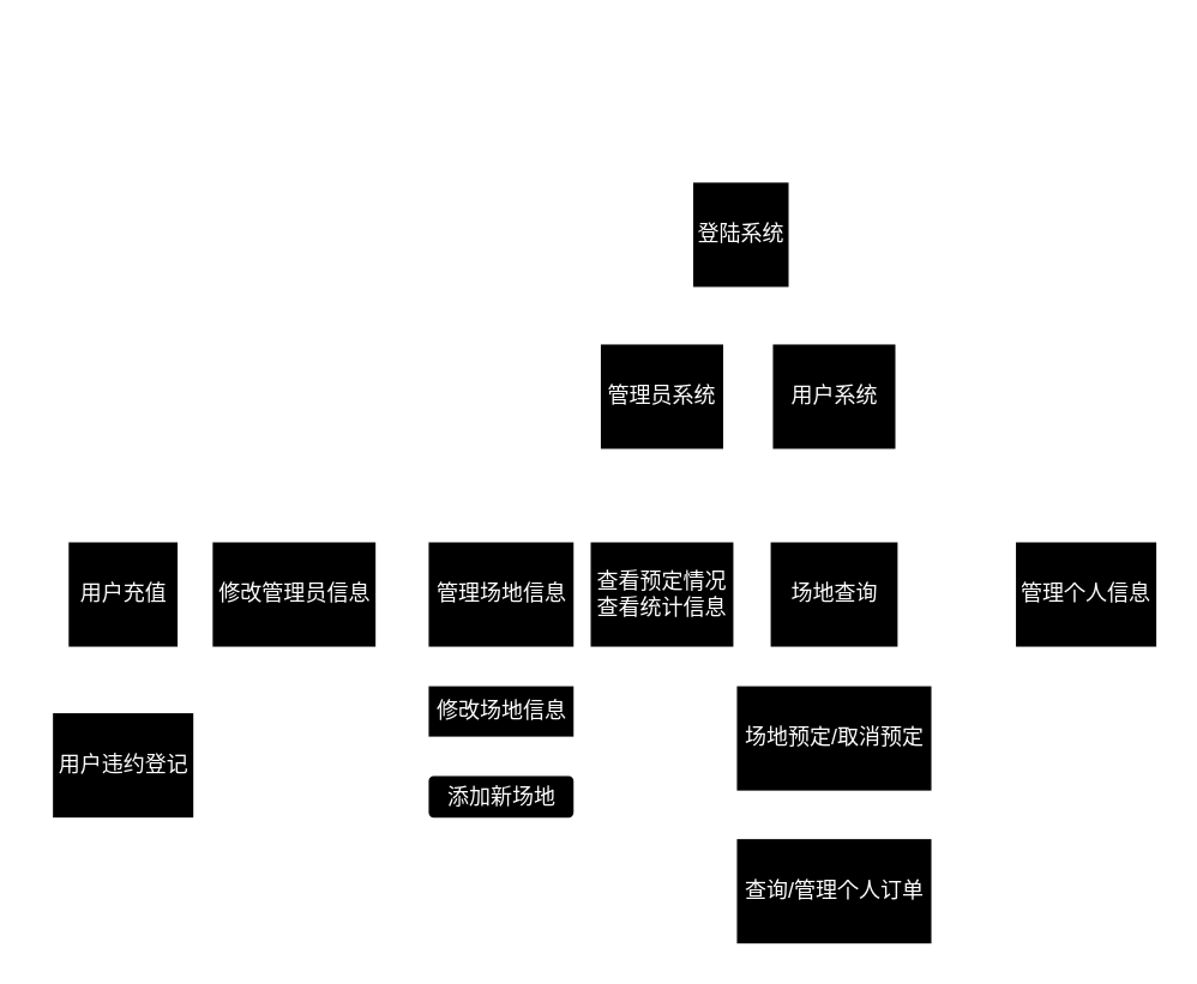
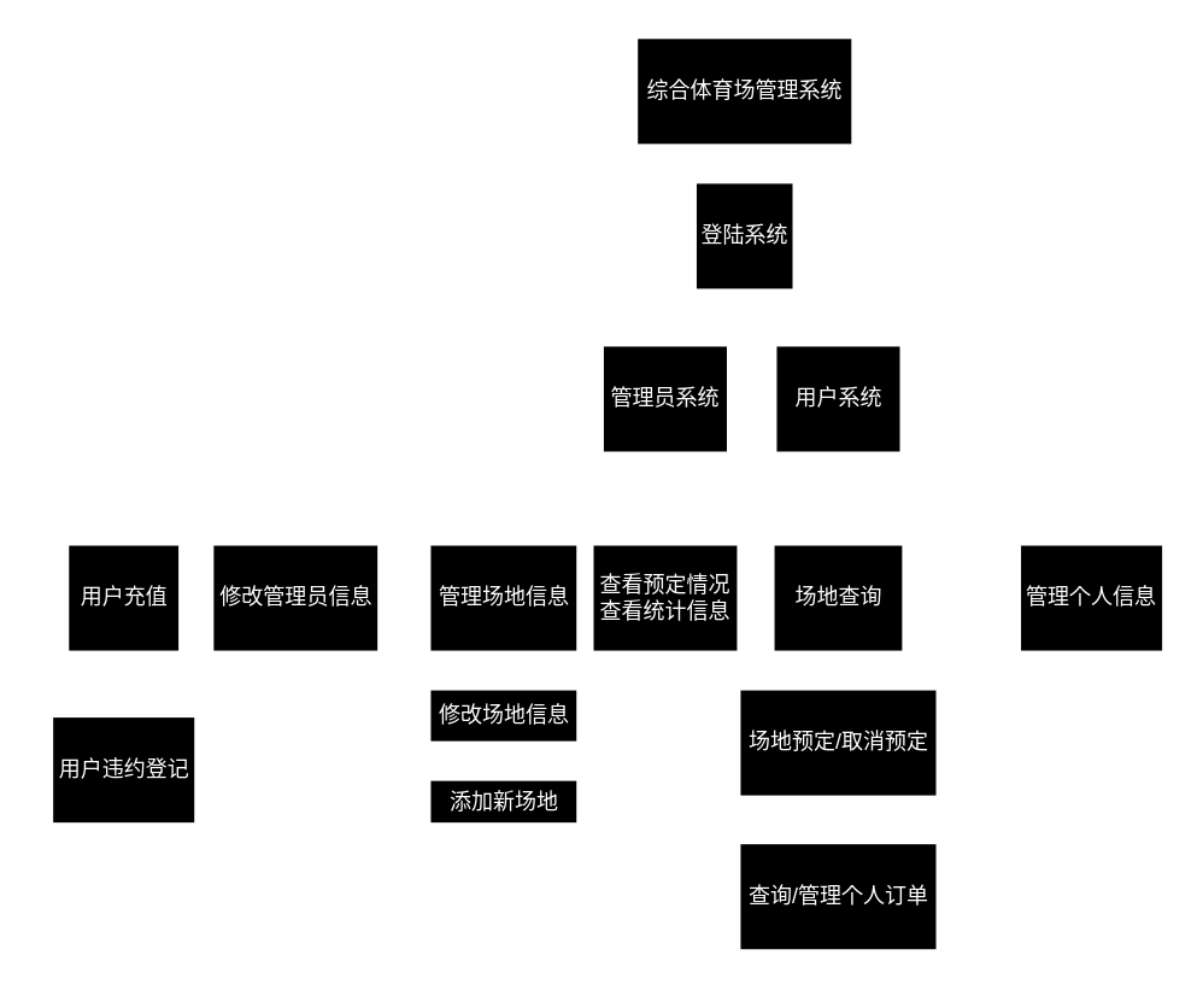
  <mxCell id="0" />
  <mxCell id="1" parent="0" />
  <mxCell id="2" style="edgeStyle=orthogonalEdgeStyle;rounded=0;orthogonalLoop=1;jettySize=auto;html=1;exitX=0.25;exitY=1;exitDx=0;exitDy=0;entryX=0.5;entryY=0;entryDx=0;entryDy=0;strokeColor=#FFFFFF;strokeWidth=2;labelBorderColor=none;" edge="1" parent="1" source="3" target="11"><mxGeometry relative="1" as="geometry" /></mxCell>
  <mxCell id="3" value="登陆系统" style="rounded=0;html=1;strokeColor=#FFFFFF;strokeWidth=2;labelBorderColor=none;fillColor=#000000;fontColor=#FFFFFF;" parent="1" vertex="1"><mxGeometry x="376.62" y="100" width="55" height="60" as="geometry" /></mxCell>
+ <mxCell id="4" style="edgeStyle=orthogonalEdgeStyle;rounded=0;orthogonalLoop=1;jettySize=auto;html=1;exitX=0.5;exitY=1;exitDx=0;exitDy=0;strokeColor=#FFFFFF;strokeWidth=2;labelBorderColor=none;" parent="1" source="5" target="3" edge="1"><mxGeometry relative="1" as="geometry" /></mxCell>
+ <mxCell id="5" value="综合体育场管理系统" style="html=1;strokeColor=#FFFFFF;strokeWidth=2;labelBorderColor=none;fontColor=#FFFFFF;fillColor=#000000;" parent="1" vertex="1"><mxGeometry x="344.12" y="20" width="120" height="60" as="geometry" /></mxCell>
  <mxCell id="6" style="edgeStyle=orthogonalEdgeStyle;rounded=0;orthogonalLoop=1;jettySize=auto;html=1;exitX=0.5;exitY=1;exitDx=0;exitDy=0;strokeColor=#FFFFFF;strokeWidth=2;labelBorderColor=none;fontColor=#FFFFFF;endArrow=none;" parent="1" source="11" target="25" edge="1"><mxGeometry relative="1" as="geometry" /></mxCell>
  <mxCell id="7" style="edgeStyle=orthogonalEdgeStyle;rounded=0;orthogonalLoop=1;jettySize=auto;html=1;exitX=0;exitY=0.5;exitDx=0;exitDy=0;strokeColor=#FFFFFF;strokeWidth=2;labelBorderColor=none;fontColor=#FFFFFF;" parent="1" source="11" target="24" edge="1"><mxGeometry relative="1" as="geometry" /></mxCell>
  <mxCell id="8" style="edgeStyle=orthogonalEdgeStyle;rounded=0;orthogonalLoop=1;jettySize=auto;html=1;exitX=0;exitY=0.5;exitDx=0;exitDy=0;entryX=0.5;entryY=0;entryDx=0;entryDy=0;strokeColor=#FFFFFF;strokeWidth=2;labelBorderColor=none;fontColor=#FFFFFF;" edge="1" parent="1" source="11" target="28"><mxGeometry relative="1" as="geometry" /></mxCell>
  <mxCell id="9" style="edgeStyle=orthogonalEdgeStyle;rounded=0;orthogonalLoop=1;jettySize=auto;html=1;exitX=0;exitY=0.5;exitDx=0;exitDy=0;entryX=0.5;entryY=0;entryDx=0;entryDy=0;strokeColor=#FFFFFF;strokeWidth=2;labelBorderColor=none;fontColor=#FFFFFF;" edge="1" parent="1" source="11" target="29"><mxGeometry relative="1" as="geometry" /></mxCell>
  <mxCell id="10" style="edgeStyle=orthogonalEdgeStyle;rounded=0;orthogonalLoop=1;jettySize=auto;html=1;exitX=0;exitY=0.5;exitDx=0;exitDy=0;entryX=0;entryY=0.5;entryDx=0;entryDy=0;strokeColor=#FFFFFF;strokeWidth=2;labelBorderColor=none;fontColor=#FFFFFF;" edge="1" parent="1" source="11" target="30"><mxGeometry relative="1" as="geometry" /></mxCell>
  <mxCell id="11" value="管理员系统" style="rounded=0;html=1;strokeColor=#FFFFFF;strokeWidth=2;labelBorderColor=none;fontColor=#FFFFFF;fillColor=#000000;" parent="1" vertex="1"><mxGeometry x="325.29" y="190" width="70" height="60" as="geometry" /></mxCell>
  <mxCell id="12" style="edgeStyle=orthogonalEdgeStyle;rounded=0;orthogonalLoop=1;jettySize=auto;html=1;exitX=0.5;exitY=1;exitDx=0;exitDy=0;entryX=0.5;entryY=0;entryDx=0;entryDy=0;strokeColor=#FFFFFF;strokeWidth=2;labelBorderColor=none;" parent="1" source="13" target="18" edge="1"><mxGeometry relative="1" as="geometry" /></mxCell>
  <mxCell id="13" value="场地查询" style="rounded=0;html=1;strokeColor=#FFFFFF;strokeWidth=2;labelBorderColor=none;fillColor=#000000;fontColor=#FFFFFF;fillStyle=solid;" parent="1" vertex="1"><mxGeometry x="419.67" y="300" width="72.5" height="60" as="geometry" /></mxCell>
  <mxCell id="14" style="edgeStyle=orthogonalEdgeStyle;rounded=0;orthogonalLoop=1;jettySize=auto;html=1;exitX=0.5;exitY=1;exitDx=0;exitDy=0;entryX=0.5;entryY=0;entryDx=0;entryDy=0;strokeColor=#FFFFFF;strokeWidth=2;labelBorderColor=none;" parent="1" source="17" target="13" edge="1"><mxGeometry relative="1" as="geometry" /></mxCell>
  <mxCell id="15" style="edgeStyle=orthogonalEdgeStyle;rounded=0;orthogonalLoop=1;jettySize=auto;html=1;exitX=1;exitY=0.5;exitDx=0;exitDy=0;entryX=0.5;entryY=0;entryDx=0;entryDy=0;strokeColor=#FFFFFF;strokeWidth=2;" parent="1" source="17" target="21" edge="1"><mxGeometry relative="1" as="geometry" /></mxCell>
  <mxCell id="16" style="edgeStyle=orthogonalEdgeStyle;rounded=0;orthogonalLoop=1;jettySize=auto;html=1;exitX=1;exitY=0.5;exitDx=0;exitDy=0;entryX=1;entryY=0.5;entryDx=0;entryDy=0;strokeColor=#FFFFFF;strokeWidth=2;labelBorderColor=none;" parent="1" source="17" target="20" edge="1"><mxGeometry relative="1" as="geometry" /></mxCell>
  <mxCell id="17" value="用户系统" style="rounded=0;html=1;strokeColor=#FFFFFF;strokeWidth=2;labelBorderColor=none;fontColor=#FFFFFF;fillColor=#000000;" parent="1" vertex="1"><mxGeometry x="420.92" y="190" width="70" height="60" as="geometry" /></mxCell>
  <mxCell id="18" value="场地预定/取消预定" style="rounded=0;html=1;strokeColor=#FFFFFF;strokeWidth=2;labelBorderColor=none;fontColor=#FFFFFF;fillColor=#000000;fillStyle=solid;" parent="1" vertex="1"><mxGeometry x="400.92" y="380" width="110" height="60" as="geometry" /></mxCell>
  <mxCell id="19" style="edgeStyle=orthogonalEdgeStyle;rounded=0;orthogonalLoop=1;jettySize=auto;html=1;exitX=0.5;exitY=0;exitDx=0;exitDy=0;entryX=0.5;entryY=1;entryDx=0;entryDy=0;strokeColor=#FFFFFF;strokeWidth=2;labelBorderColor=none;" parent="1" source="20" target="18" edge="1"><mxGeometry relative="1" as="geometry" /></mxCell>
  <mxCell id="20" value="查询/管理个人订单" style="rounded=0;html=1;strokeColor=#FFFFFF;strokeWidth=2;labelBorderColor=none;fillColor=#000000;fontColor=#FFFFFF;" parent="1" vertex="1"><mxGeometry x="400.92" y="465" width="110" height="60" as="geometry" /></mxCell>
  <mxCell id="21" value="管理个人信息" style="rounded=0;whiteSpace=wrap;html=1;strokeColor=#FFFFFF;strokeWidth=2;fillColor=#000000;fontColor=#FFFFFF;fillStyle=solid;" parent="1" vertex="1"><mxGeometry x="555.92" y="300" width="80" height="60" as="geometry" /></mxCell>
  <mxCell id="22" style="edgeStyle=orthogonalEdgeStyle;rounded=0;orthogonalLoop=1;jettySize=auto;html=1;exitX=0.5;exitY=1;exitDx=0;exitDy=0;entryX=0.5;entryY=0;entryDx=0;entryDy=0;strokeColor=#FFFFFF;strokeWidth=2;labelBorderColor=none;fontColor=#FFFFFF;" parent="1" source="24" target="26" edge="1"><mxGeometry relative="1" as="geometry" /></mxCell>
  <mxCell id="23" style="edgeStyle=orthogonalEdgeStyle;rounded=0;orthogonalLoop=1;jettySize=auto;html=1;exitX=0;exitY=0.5;exitDx=0;exitDy=0;entryX=0;entryY=0.5;entryDx=0;entryDy=0;strokeColor=#FFFFFF;strokeWidth=2;labelBorderColor=none;fontColor=#FFFFFF;" parent="1" source="24" target="27" edge="1"><mxGeometry relative="1" as="geometry" /></mxCell>
  <mxCell id="24" value="管理场地信息" style="rounded=0;html=1;strokeColor=#FFFFFF;strokeWidth=2;labelBorderColor=none;fontColor=#FFFFFF;fillColor=#000000;" parent="1" vertex="1"><mxGeometry x="229.67" y="300" width="82.5" height="60" as="geometry" /></mxCell>
  <mxCell id="25" value="查看预定情况&lt;br&gt;查看统计信息" style="rounded=0;html=1;strokeColor=#FFFFFF;strokeWidth=2;labelBorderColor=none;fontColor=#FFFFFF;fillColor=#000000;" parent="1" vertex="1"><mxGeometry x="319.67" y="300" width="81.25" height="60" as="geometry" /></mxCell>
  <mxCell id="26" value="修改场地信息" style="rounded=0;html=1;strokeColor=#FFFFFF;strokeWidth=2;labelBorderColor=none;fontColor=#FFFFFF;fillColor=#000000;" parent="1" vertex="1"><mxGeometry x="229.67" y="380" width="82.5" height="30" as="geometry" /></mxCell>
- <mxCell id="27" value="添加新场地" style="html=1;strokeColor=#FFFFFF;strokeWidth=2;labelBorderColor=none;fontColor=#FFFFFF;fillColor=#000000;rounded=1;" parent="1" vertex="1"><mxGeometry x="229.67" y="430" width="82.5" height="25" as="geometry" /></mxCell>
+ <mxCell id="27" value="添加新场地" style="rounded=0;html=1;strokeColor=#FFFFFF;strokeWidth=2;labelBorderColor=none;fontColor=#FFFFFF;fillColor=#000000;" parent="1" vertex="1"><mxGeometry x="229.67" y="430" width="82.5" height="25" as="geometry" /></mxCell>
  <mxCell id="28" value="修改管理员信息" style="rounded=0;html=1;strokeColor=#FFFFFF;strokeWidth=2;labelBorderColor=none;fontColor=#FFFFFF;fillColor=#000000;" vertex="1" parent="1"><mxGeometry x="109.67" y="300" width="92.5" height="60" as="geometry" /></mxCell>
  <mxCell id="29" value="用户充值" style="rounded=0;html=1;strokeColor=#FFFFFF;strokeWidth=2;labelBorderColor=none;fontColor=#FFFFFF;fillColor=#000000;" vertex="1" parent="1"><mxGeometry x="29.67" y="300" width="62.5" height="60" as="geometry" /></mxCell>
  <mxCell id="30" value="用户违约登记" style="rounded=0;html=1;strokeColor=#FFFFFF;strokeWidth=2;labelBorderColor=none;fontColor=#FFFFFF;fillColor=#000000;" vertex="1" parent="1"><mxGeometry x="20.92" y="395" width="80" height="60" as="geometry" /></mxCell>
  <mxCell id="31" style="edgeStyle=orthogonalEdgeStyle;rounded=0;orthogonalLoop=1;jettySize=auto;html=1;exitX=0.75;exitY=1;exitDx=0;exitDy=0;entryX=0.5;entryY=0;entryDx=0;entryDy=0;strokeColor=#FFFFFF;strokeWidth=2;labelBorderColor=none;" edge="1" parent="1" source="3" target="17"><mxGeometry relative="1" as="geometry"><mxPoint x="400" y="170" as="sourcePoint" /><mxPoint x="370" y="200" as="targetPoint" /><Array as="points"><mxPoint x="418" y="180" /><mxPoint x="456" y="180" /></Array></mxGeometry></mxCell>
